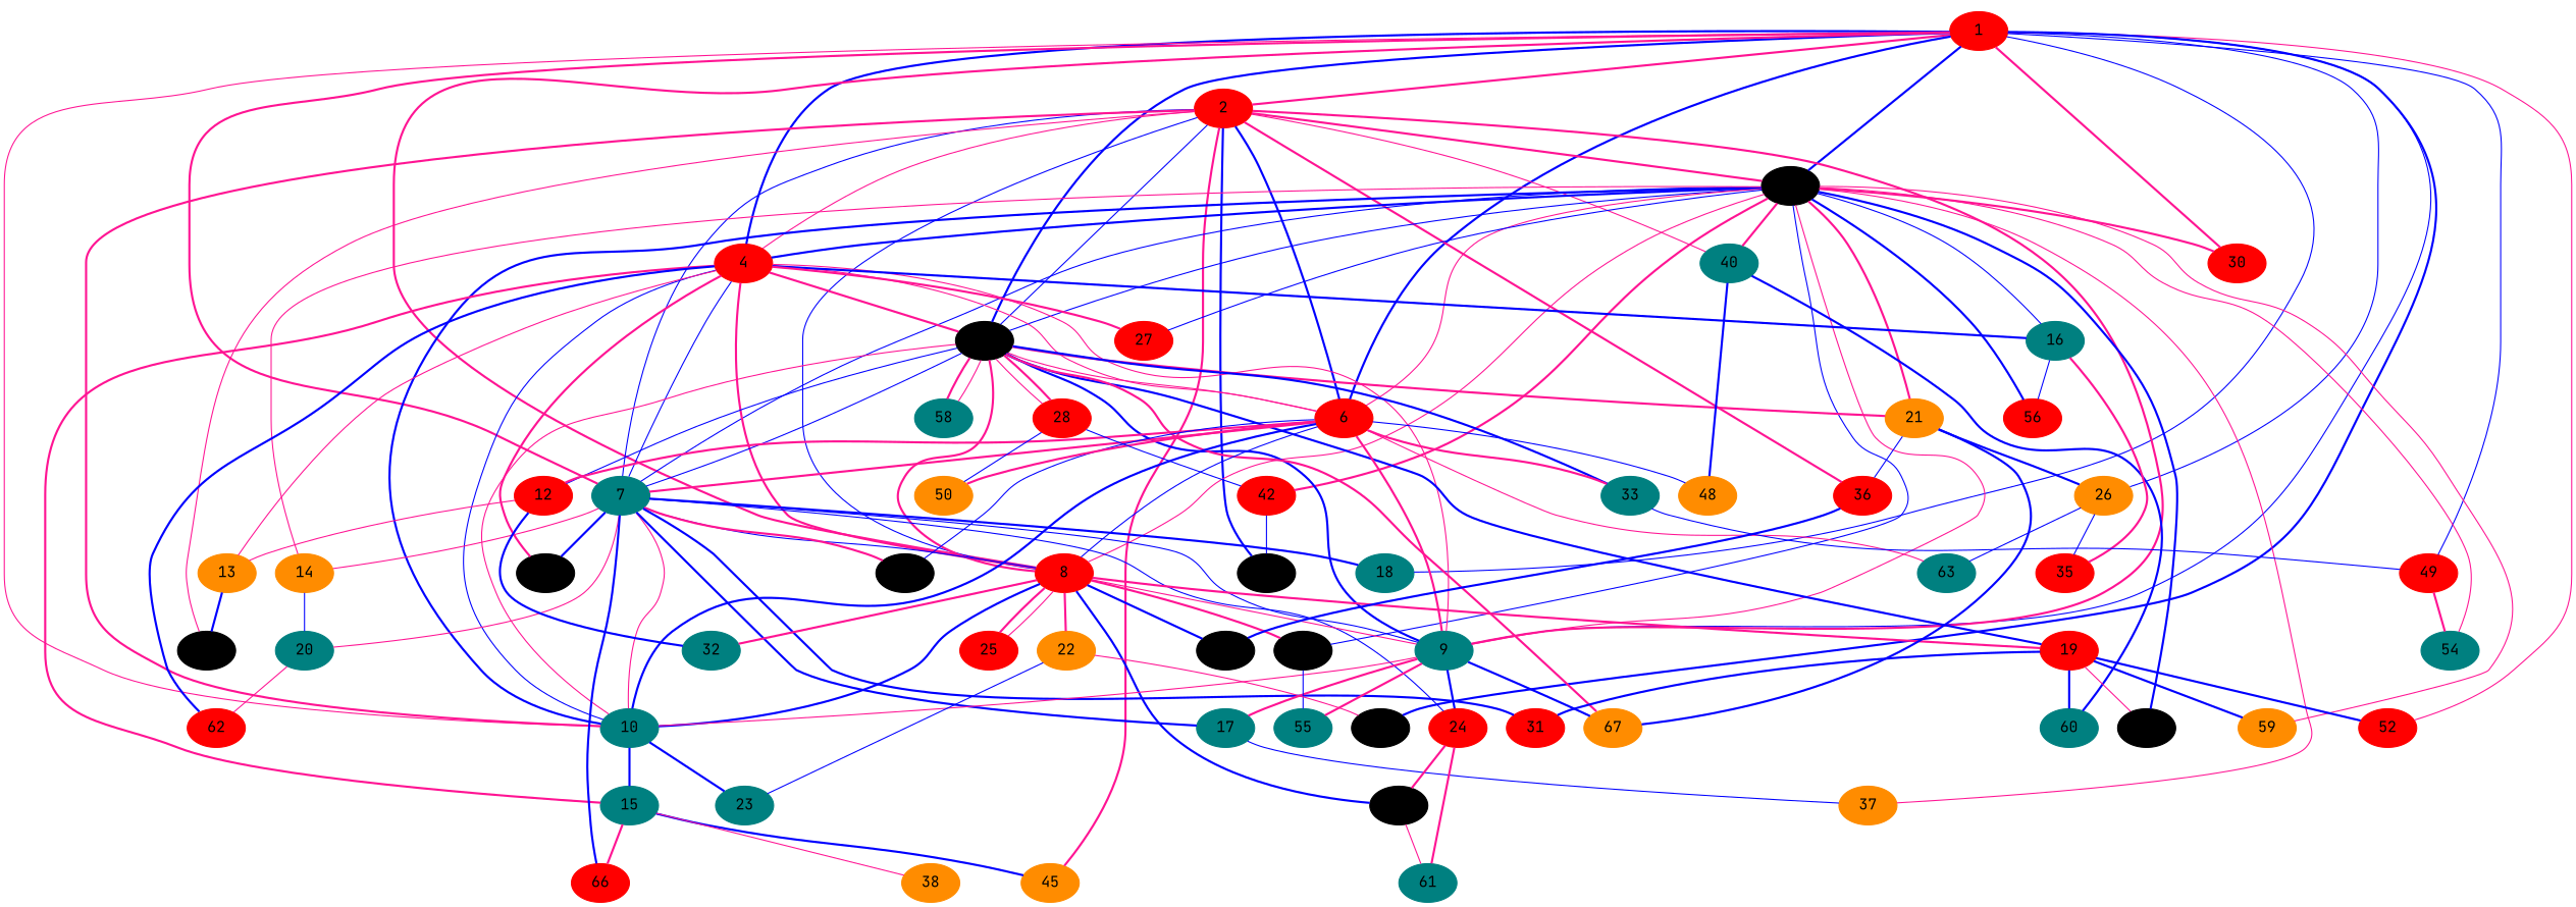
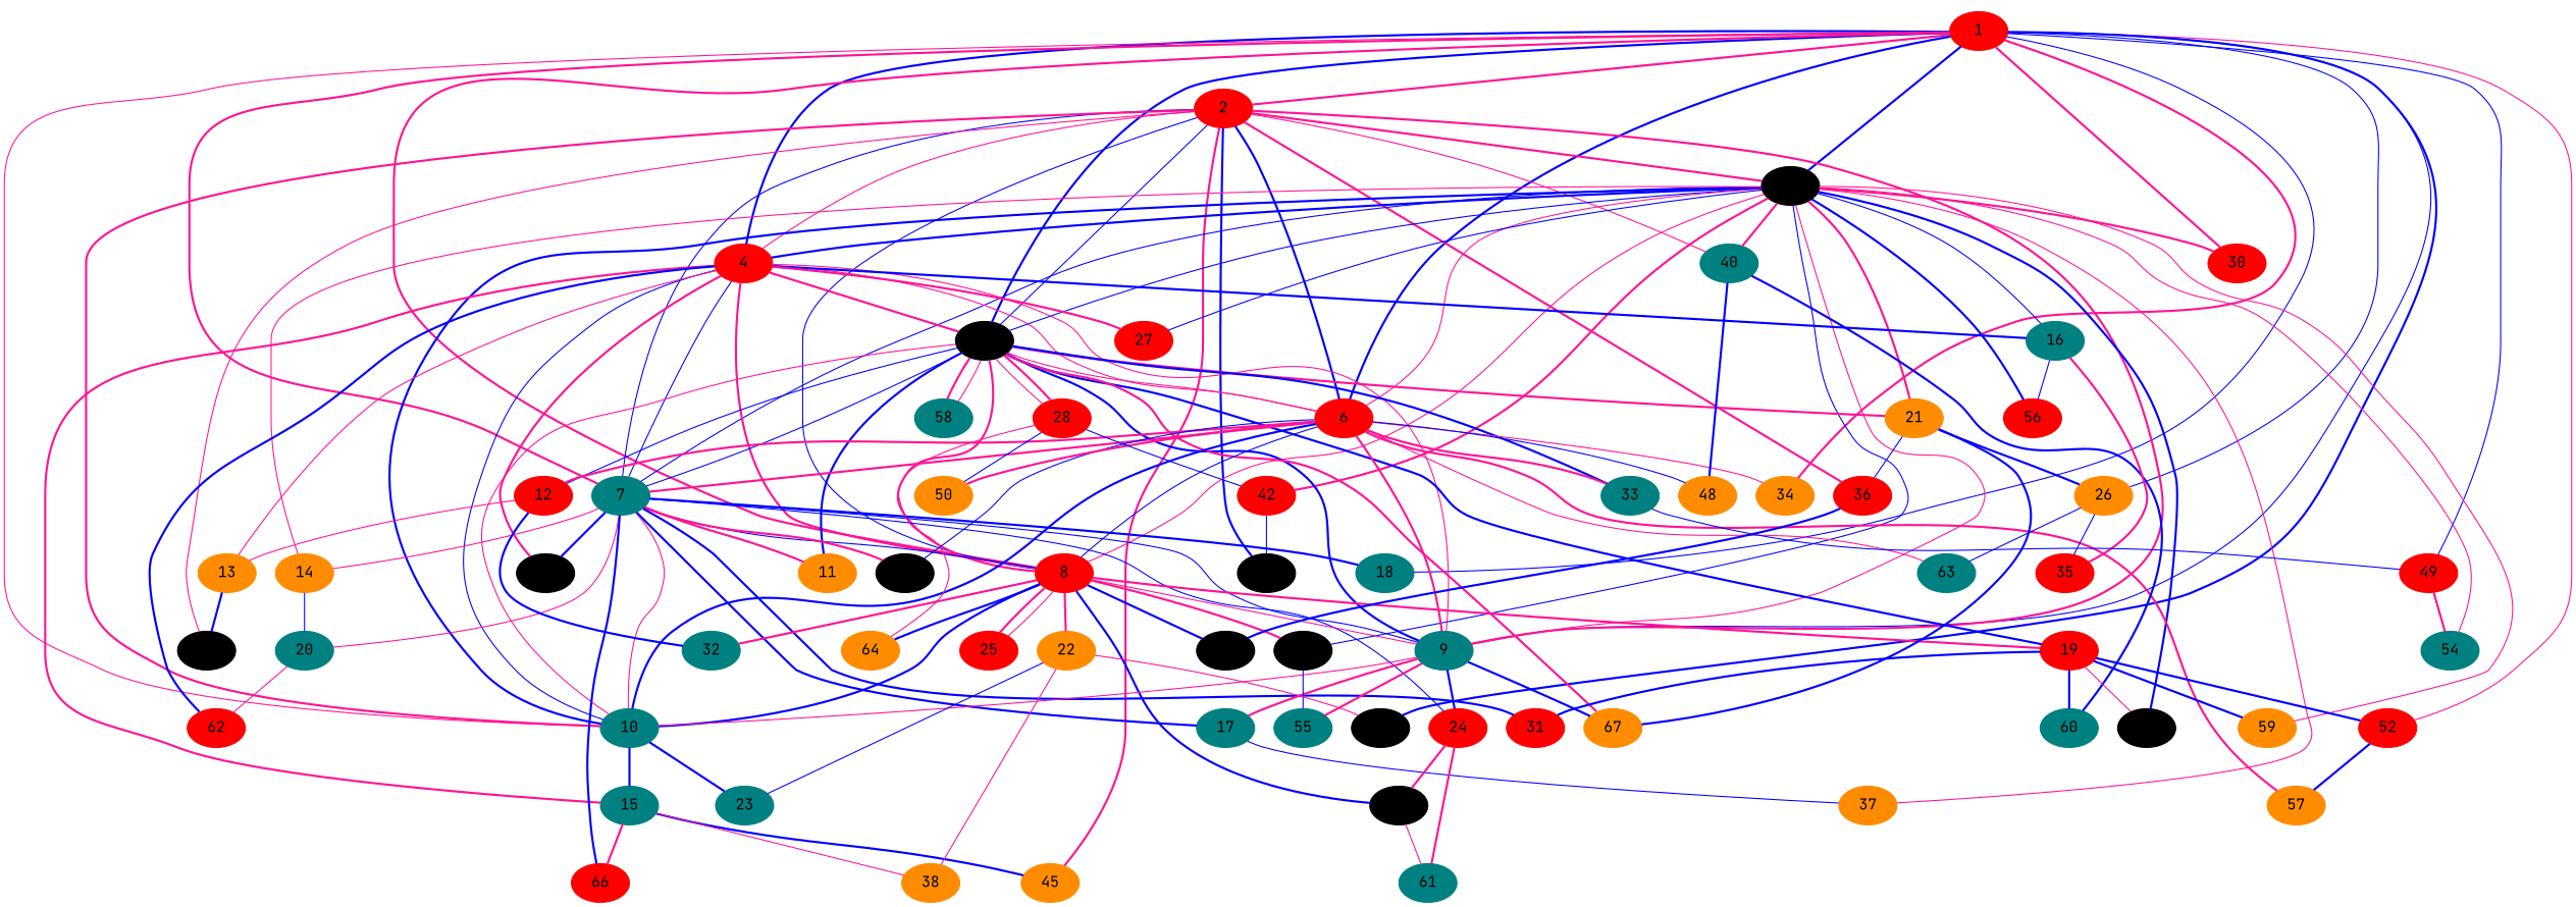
  graph {
    fontname="JetBrains Mono"
    node [color=red fontname="JetBrains Mono" style=filled]
    edge [color=deeppink fontname="JetBrains Mono" style=bold]
    1
    2
    3 [color=black]
    4
    5 [color=black]
    6
    7 [color=teal]
    8
    9 [color=teal]
    10 [color=teal]
    18 [color=teal]
    26 [color=darkorange]
    30
+   34 [color=darkorange]
    49
    52
    53 [color=black]
    29 [color=black]
    36
    40 [color=teal]
    45 [color=darkorange]
    46 [color=black]
    14 [color=darkorange]
    16 [color=teal]
    21 [color=darkorange]
    27
    37 [color=darkorange]
    42
    43 [color=black]
    51 [color=black]
    54 [color=teal]
    56
    59 [color=darkorange]
    13 [color=darkorange]
    15 [color=teal]
    44 [color=black]
    62
+   11 [color=darkorange]
    12
    19
    28
    33 [color=teal]
    58 [color=teal]
    67 [color=darkorange]
    39 [color=black]
    48 [color=darkorange]
    50 [color=darkorange]
+   57 [color=darkorange]
    63 [color=teal]
    17 [color=teal]
    20 [color=teal]
    24
    31
    66
    22 [color=darkorange]
    25
    32 [color=teal]
    41 [color=black]
    47 [color=black]
+   64 [color=darkorange]
    55 [color=teal]
    23 [color=teal]
    35
    60 [color=teal]
    38 [color=darkorange]
    61 [color=teal]
    1 -- 2
    1 -- 3 [color=blue]
    1 -- 4 [color=blue]
    1 -- 5 [color=blue]
    1 -- 6 [color=blue]
    1 -- 7
    1 -- 8
    1 -- 9 [color=blue style=solid]
    1 -- 10 [style=solid]
    1 -- 18 [color=blue style=solid]
    1 -- 26 [color=blue style=solid]
    1 -- 30
+   1 -- 34
    1 -- 49 [color=blue style=solid]
    1 -- 52 [style=solid]
    1 -- 53 [color=blue]
    2 -- 3
    2 -- 4 [style=solid]
    2 -- 5 [color=blue style=solid]
    2 -- 6 [color=blue]
    2 -- 7 [color=blue style=solid]
    2 -- 8 [color=blue style=solid]
    2 -- 9
    2 -- 10
    2 -- 29 [style=solid]
    2 -- 36
    2 -- 40 [style=solid]
    2 -- 45
    2 -- 46 [color=blue]
    3 -- 4 [color=blue]
    3 -- 5 [color=blue style=solid]
    3 -- 6 [style=solid]
    3 -- 7 [color=blue style=solid]
    3 -- 8 [style=solid]
    3 -- 9 [style=solid]
    3 -- 10 [color=blue]
    3 -- 30
    3 -- 40
    3 -- 14 [style=solid]
    3 -- 16 [color=blue style=solid]
    3 -- 21
    3 -- 27 [color=blue style=solid]
    3 -- 37 [style=solid]
    3 -- 42
    3 -- 43 [color=blue]
    3 -- 51 [color=blue style=solid]
    3 -- 54 [style=solid]
    3 -- 56 [color=blue]
    3 -- 59 [style=solid]
    4 -- 5
    4 -- 6 [style=solid]
    4 -- 7 [color=blue style=solid]
    4 -- 8
    4 -- 9 [style=solid]
    4 -- 10 [color=blue style=solid]
    4 -- 16 [color=blue]
    4 -- 27
    4 -- 13 [style=solid]
    4 -- 15
    4 -- 44
    4 -- 62 [color=blue]
    5 -- 6 [style=solid]
    5 -- 7 [color=blue style=solid]
    5 -- 8
    5 -- 9 [color=blue]
    5 -- 10 [style=solid]
    5 -- 21
+   5 -- 11 [color=blue]
    5 -- 12 [color=blue style=solid]
    5 -- 19 [color=blue]
    5 -- 28 [style=solid]
    5 -- 28
    5 -- 33 [color=blue]
    5 -- 58
    5 -- 58 [style=solid]
    5 -- 67
    6 -- 7
    6 -- 8 [color=blue style=solid]
    6 -- 9
    6 -- 10 [color=blue]
+   6 -- 34 [style=solid]
    6 -- 12
    6 -- 33
    6 -- 39 [color=blue style=solid]
    6 -- 48 [color=blue style=solid]
    6 -- 50
+   6 -- 57
    6 -- 63 [style=solid]
    7 -- 8 [color=blue style=solid]
    7 -- 9 [color=blue style=solid]
    7 -- 10 [style=solid]
    7 -- 18 [color=blue]
    7 -- 14 [style=solid]
    7 -- 44 [color=blue]
+   7 -- 11
    7 -- 39
    7 -- 17 [color=blue]
    7 -- 20 [style=solid]
    7 -- 24 [color=blue style=solid]
    7 -- 31 [color=blue]
    7 -- 66 [color=blue]
    8 -- 9 [style=solid]
    8 -- 10 [color=blue]
    8 -- 51
    8 -- 19
    8 -- 22
    8 -- 25
    8 -- 25 [style=solid]
    8 -- 32
    8 -- 41 [color=blue]
    8 -- 47 [color=blue]
+   8 -- 64 [color=blue]
    9 -- 10 [style=solid]
    9 -- 67 [color=blue]
    9 -- 17
    9 -- 24 [color=blue]
    9 -- 55
    10 -- 15 [color=blue]
    10 -- 23 [color=blue]
    26 -- 63 [color=blue style=solid]
    26 -- 35 [color=blue style=solid]
    49 -- 54
+   52 -- 57 [color=blue]
    36 -- 41 [color=blue]
    40 -- 48 [color=blue]
    40 -- 60 [color=blue]
    14 -- 20 [color=blue style=solid]
    16 -- 56 [color=blue style=solid]
    16 -- 35
    21 -- 26 [color=blue]
    21 -- 36 [color=blue style=solid]
    21 -- 67 [color=blue]
    42 -- 46 [color=blue style=solid]
    51 -- 55 [color=blue style=solid]
    13 -- 29 [color=blue]
    15 -- 45 [color=blue]
    15 -- 66
    15 -- 38 [style=solid]
    12 -- 13 [style=solid]
    12 -- 32 [color=blue]
    19 -- 52 [color=blue]
    19 -- 43 [style=solid]
    19 -- 59 [color=blue]
    19 -- 31 [color=blue]
    19 -- 60 [color=blue]
    28 -- 42 [color=blue style=solid]
    28 -- 50 [color=blue style=solid]
+   28 -- 64 [style=solid]
    33 -- 49 [color=blue style=solid]
    17 -- 37 [color=blue style=solid]
    20 -- 62 [style=solid]
    24 -- 47
    24 -- 61
    22 -- 53 [style=solid]
    22 -- 23 [color=blue style=solid]
+   22 -- 38 [style=solid]
    47 -- 61 [style=solid]
  }
